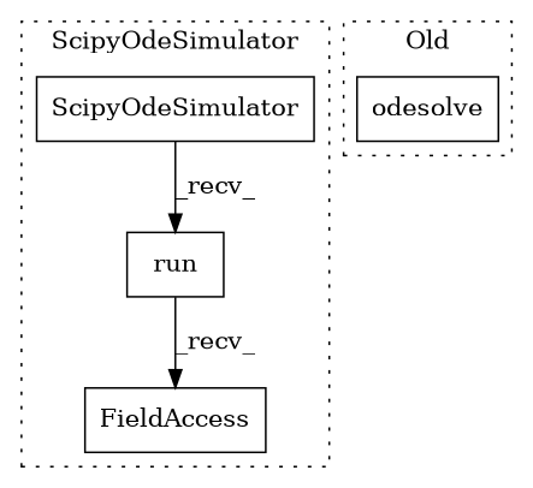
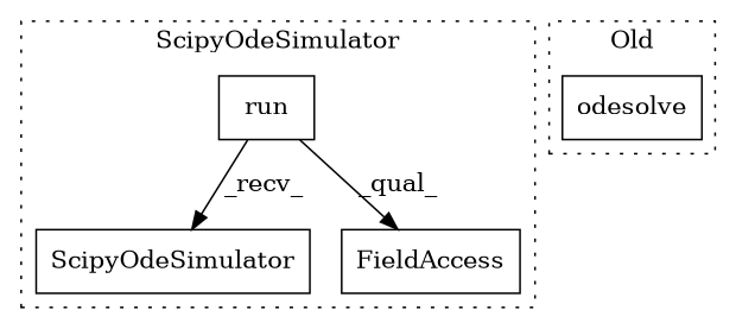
  digraph {
    node [a=32 shape=box]
    n1 [l="18,1" label=ScipyOdeSimulator s="365,388"]
    n2 [a=22 l=35 label=FieldAccess s=365]
    n3 [l="4,1" label=run s="390,395"]
    n4 [l="9,1" label=odesolve s="343,359"]
    subgraph cluster_1 {
      label=ScipyOdeSimulator
      style=dotted
      n1
      n2
      n3
    }
    subgraph cluster_2 {
      label=Old
      style=dotted
      n4
    }
-   n1 -> n3 [label=_recv_]
-   n3 -> n2 [label=_recv_]
+   n3 -> n1 [label=_recv_]
+   n3 -> n2 [label=_qual_]
  }
